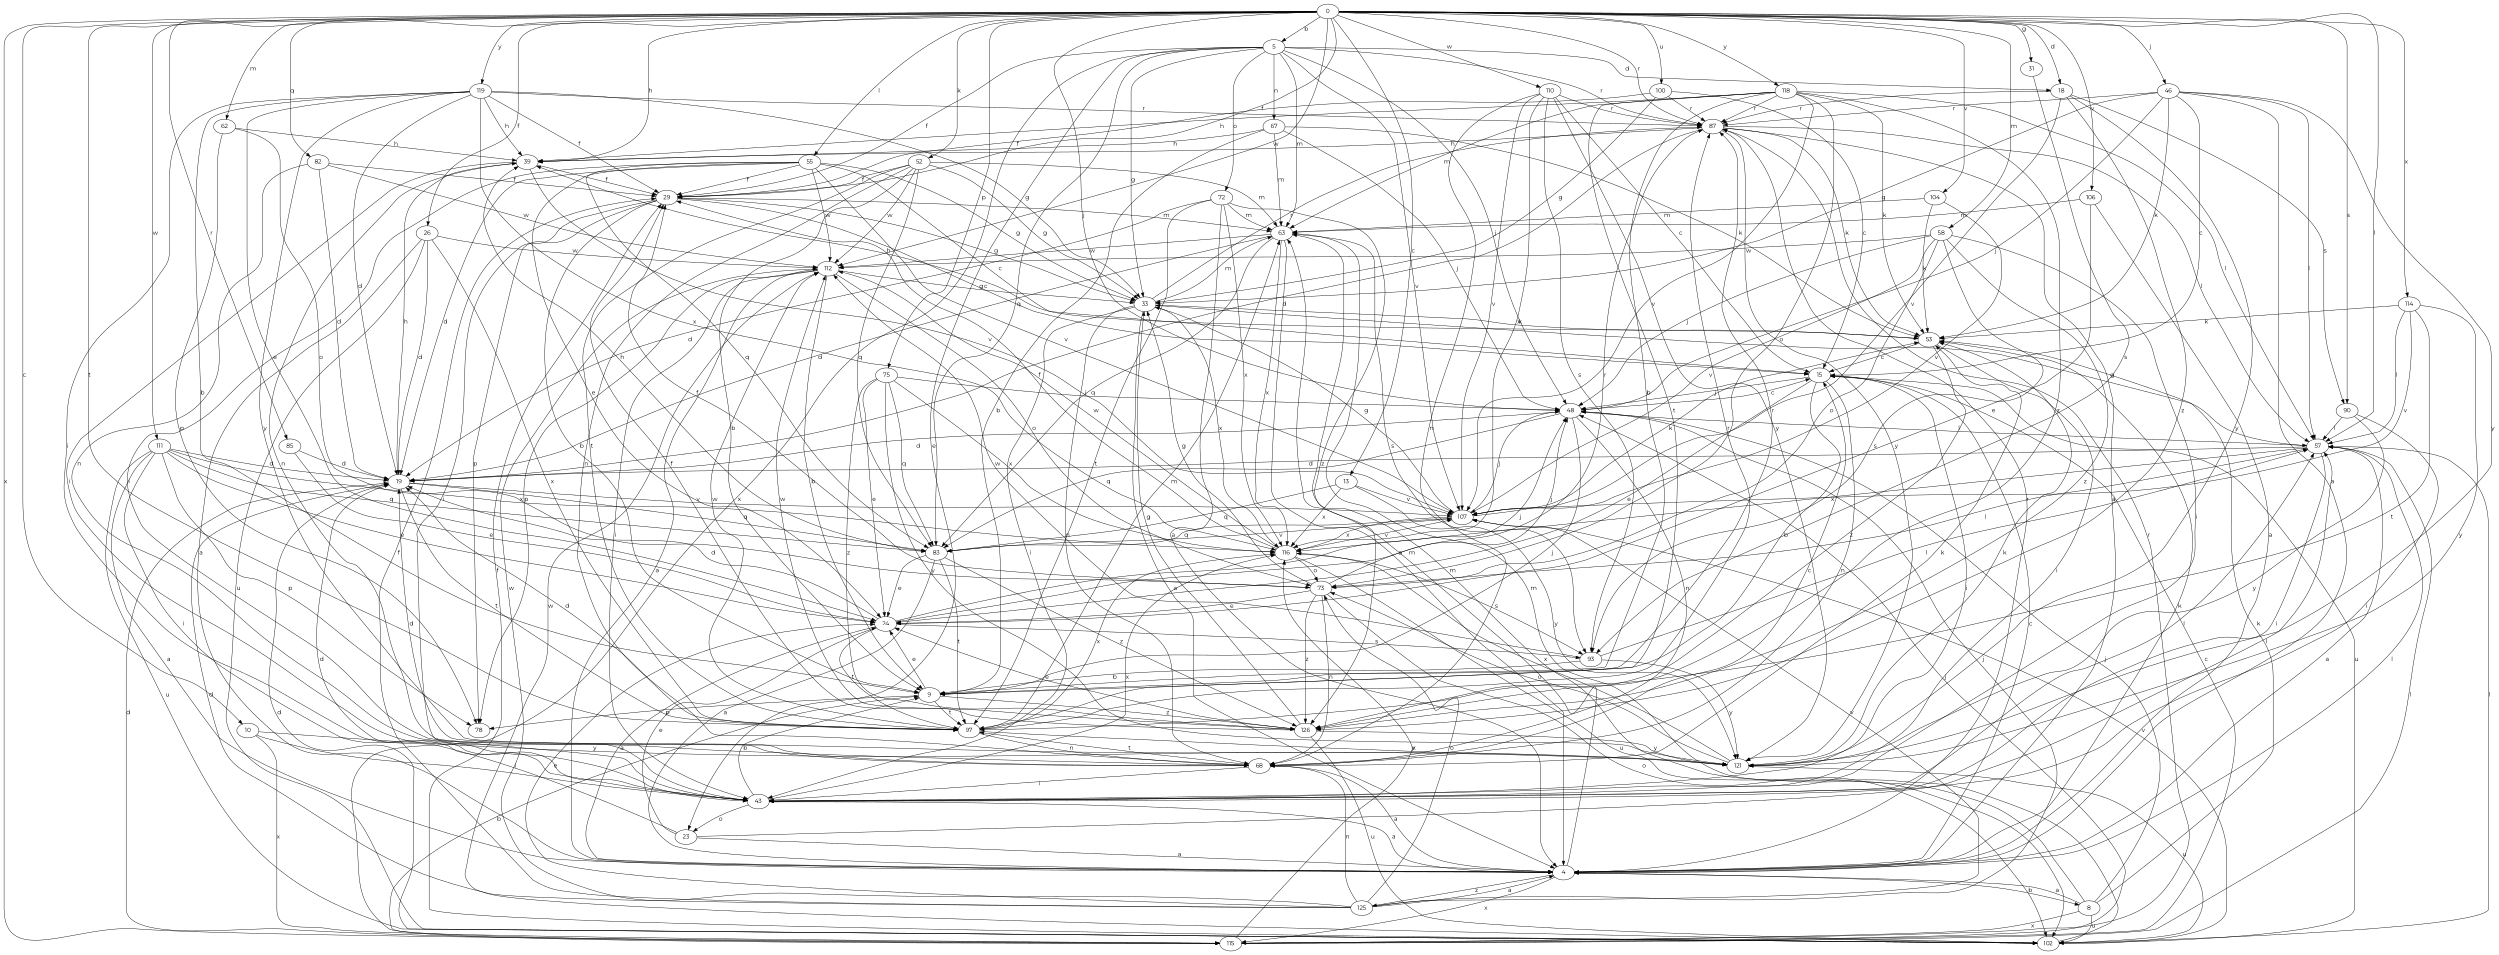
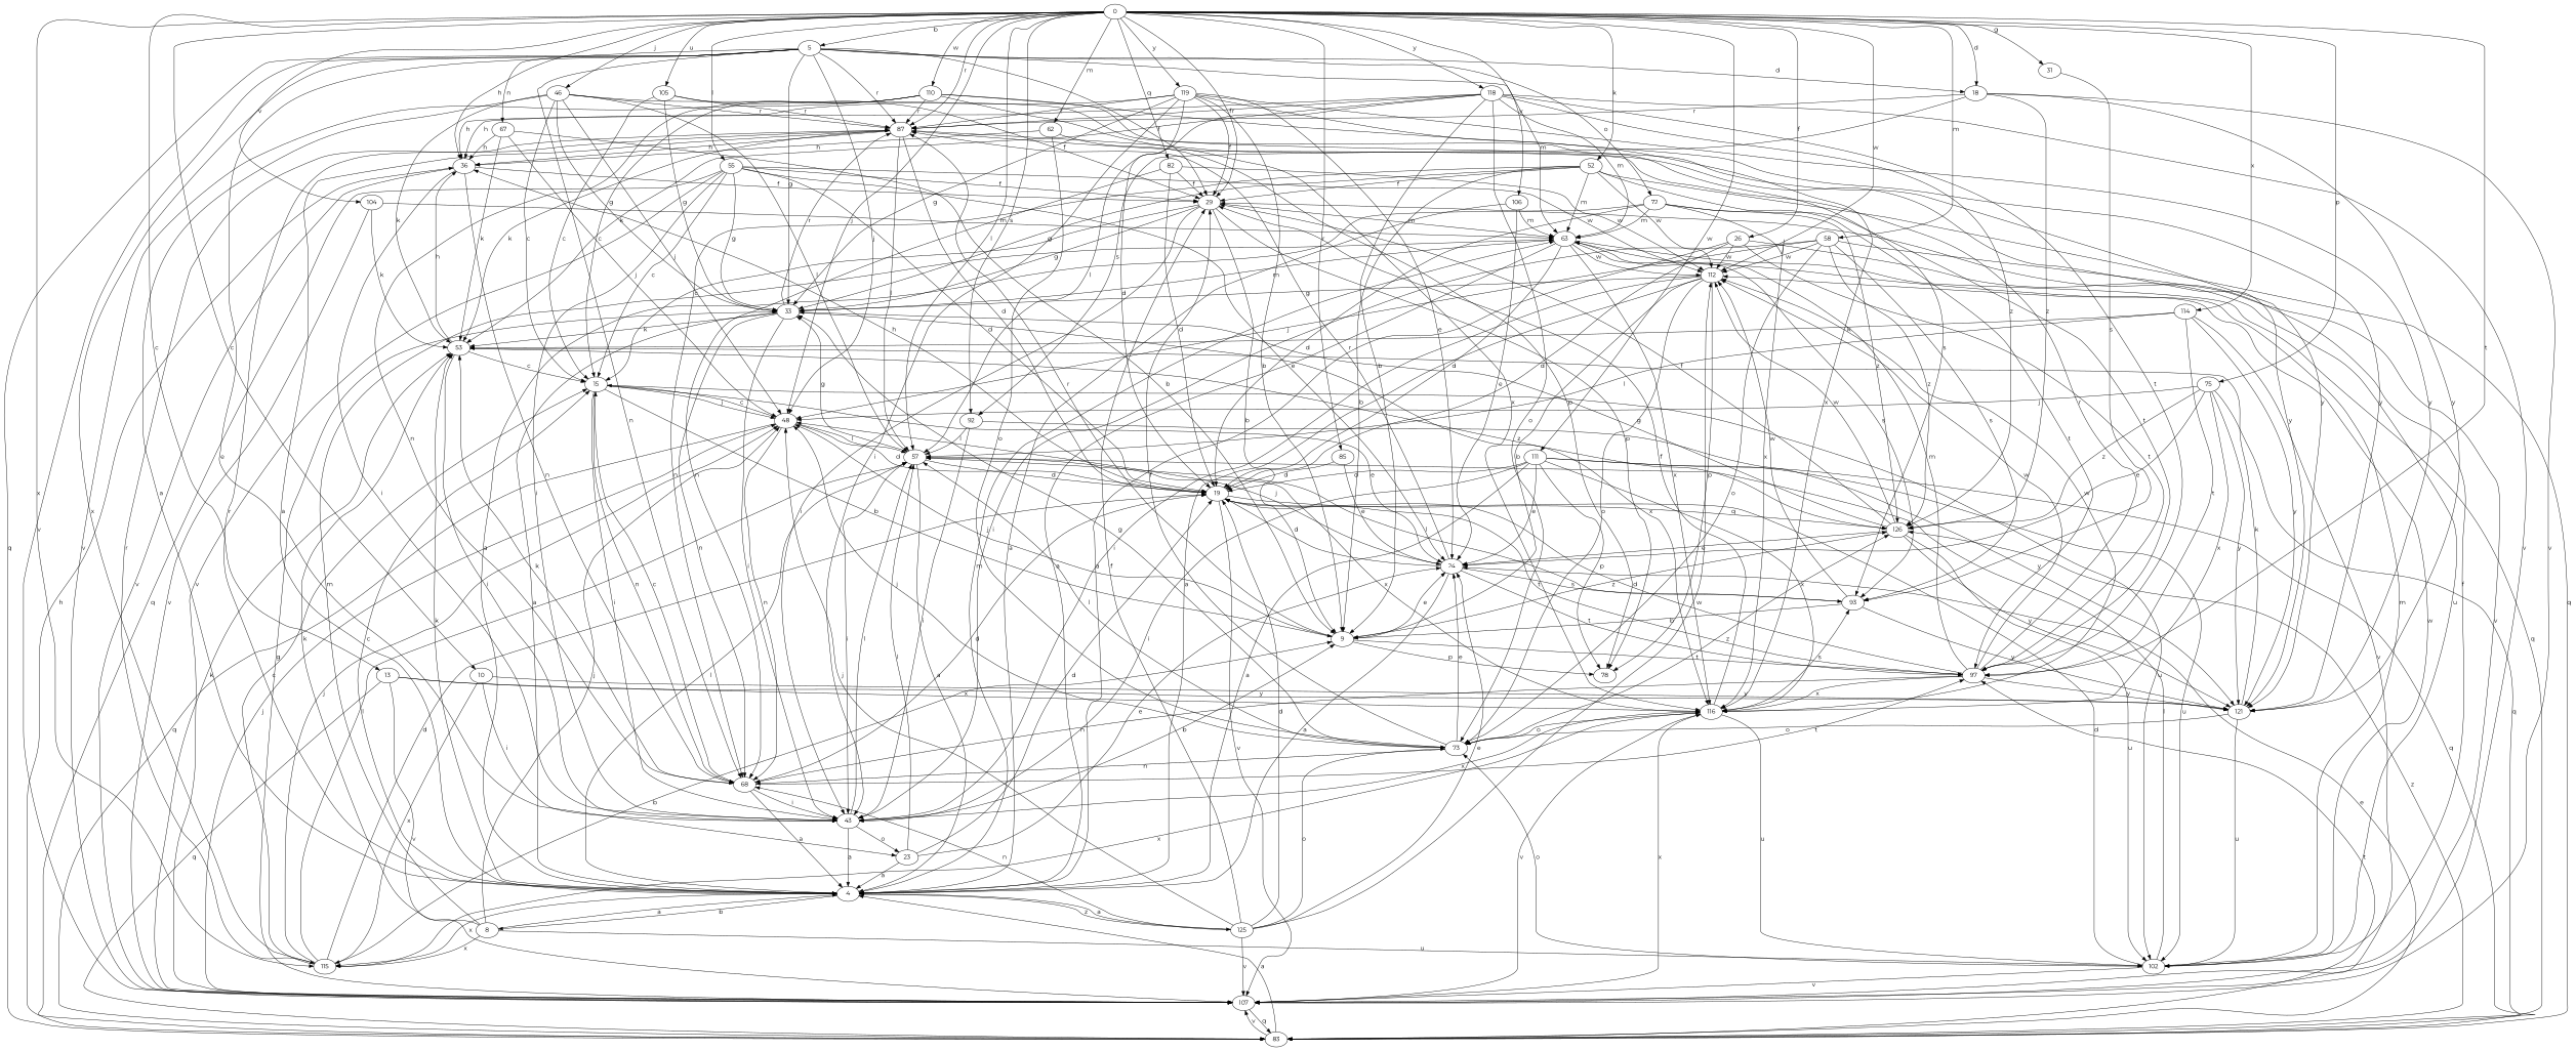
  strict digraph {
    fontname=Montserrat
    node [fontname=Montserrat]
    edge [fontname=Montserrat]
    0
    5
    10
    13
    18
    26
    29
    31
-   39
+   39 [label=36]
    46
    48
    52
    55
    57
    58
    62
    75
    82
    85
    87
-   92 [label=90]
+   92
    97
-   100
+   100 [label=105]
    104
    106
    110
    111
    112
    114
    115
    118
    119
    63
    23
    33
    67
    68
    72
    83
    107
    43
    121
    116
    126
    4
    102
    19
    15
    9
    78
    93
    53
    24
    73
    8
    125
    0 -> 5 [label=b]
    0 -> 10 [label=c]
    0 -> 13 [label=c]
    0 -> 18 [label=d]
    0 -> 26 [label=f]
    0 -> 29 [label=f]
    0 -> 31 [label=g]
    0 -> 39 [label=h]
    0 -> 46 [label=j]
    0 -> 48 [label=j]
    0 -> 52 [label=k]
    0 -> 55 [label=l]
    0 -> 57 [label=l]
    0 -> 58 [label=m]
    0 -> 62 [label=m]
    0 -> 75 [label=p]
    0 -> 82 [label=q]
    0 -> 85 [label=r]
    0 -> 87 [label=r]
    0 -> 92 [label=s]
    0 -> 97 [label=t]
    0 -> 100 [label=u]
    0 -> 104 [label=v]
    0 -> 106 [label=v]
    0 -> 110 [label=w]
    0 -> 111 [label=w]
    0 -> 112 [label=w]
    0 -> 114 [label=x]
    0 -> 115 [label=x]
    0 -> 118 [label=y]
    0 -> 119 [label=y]
    5 -> 18 [label=d]
    5 -> 29 [label=f]
    5 -> 48 [label=j]
    5 -> 87 [label=r]
    5 -> 115 [label=x]
    5 -> 63 [label=m]
    5 -> 23 [label=e]
    5 -> 33 [label=g]
    5 -> 67 [label=n]
+   5 -> 68 [label=n]
    5 -> 72 [label=o]
    5 -> 83 [label=q]
    5 -> 107 [label=v]
    10 -> 115 [label=x]
    10 -> 43 [label=i]
    10 -> 121 [label=y]
    13 -> 83 [label=q]
    13 -> 107 [label=v]
    13 -> 121 [label=y]
    13 -> 116 [label=x]
    18 -> 87 [label=r]
    18 -> 92 [label=s]
    18 -> 107 [label=v]
    18 -> 121 [label=y]
    18 -> 126 [label=z]
-   26 -> 97 [label=x]
+   26 -> 97 [label=t]
    26 -> 112 [label=w]
    26 -> 4 [label=a]
    26 -> 102 [label=u]
    26 -> 19 [label=d]
    29 -> 63 [label=m]
    29 -> 33 [label=g]
    29 -> 43 [label=i]
    29 -> 15 [label=c]
    29 -> 9 [label=b]
    29 -> 78 [label=p]
    31 -> 93 [label=s]
    39 -> 29 [label=f]
    39 -> 68 [label=n]
    39 -> 107 [label=v]
    39 -> 43 [label=i]
    46 -> 48 [label=j]
    46 -> 57 [label=l]
    46 -> 87 [label=r]
    46 -> 33 [label=g]
    46 -> 121 [label=y]
    46 -> 4 [label=a]
    46 -> 15 [label=c]
    46 -> 53 [label=k]
    48 -> 57 [label=l]
    48 -> 68 [label=n]
    48 -> 83 [label=q]
    48 -> 19 [label=d]
    48 -> 15 [label=c]
    52 -> 29 [label=f]
    52 -> 97 [label=t]
    52 -> 112 [label=w]
    52 -> 63 [label=m]
    52 -> 33 [label=g]
    52 -> 68 [label=n]
    52 -> 83 [label=q]
    52 -> 9 [label=b]
    55 -> 29 [label=f]
    55 -> 112 [label=w]
    55 -> 33 [label=g]
    55 -> 83 [label=q]
    55 -> 107 [label=v]
    55 -> 43 [label=i]
    55 -> 19 [label=d]
    55 -> 15 [label=c]
    55 -> 24 [label=e]
    57 -> 33 [label=g]
    57 -> 43 [label=i]
    57 -> 116 [label=x]
    57 -> 4 [label=a]
    57 -> 19 [label=d]
    58 -> 48 [label=j]
    58 -> 112 [label=w]
    58 -> 107 [label=v]
    58 -> 43 [label=i]
    58 -> 126 [label=z]
    58 -> 93 [label=s]
    58 -> 73 [label=o]
    62 -> 39 [label=h]
    62 -> 78 [label=p]
    62 -> 73 [label=o]
    75 -> 48 [label=j]
    75 -> 83 [label=q]
    75 -> 121 [label=y]
    75 -> 116 [label=x]
    75 -> 126 [label=z]
    75 -> 24 [label=e]
    82 -> 29 [label=f]
    82 -> 112 [label=w]
    82 -> 68 [label=n]
    82 -> 19 [label=d]
    85 -> 19 [label=d]
    85 -> 24 [label=e]
    87 -> 39 [label=h]
    87 -> 57 [label=l]
    87 -> 121 [label=y]
    87 -> 4 [label=a]
    87 -> 19 [label=d]
    87 -> 53 [label=k]
    92 -> 57 [label=l]
    92 -> 43 [label=i]
    92 -> 121 [label=y]
    97 -> 87 [label=r]
    97 -> 112 [label=w]
    97 -> 63 [label=m]
    97 -> 68 [label=n]
    97 -> 121 [label=y]
    97 -> 116 [label=x]
    97 -> 19 [label=d]
    100 -> 29 [label=f]
    100 -> 87 [label=r]
    100 -> 33 [label=g]
    100 -> 15 [label=c]
    104 -> 63 [label=m]
    104 -> 107 [label=v]
    104 -> 53 [label=k]
    106 -> 63 [label=m]
    106 -> 4 [label=a]
    106 -> 24 [label=e]
    110 -> 87 [label=r]
    110 -> 68 [label=n]
    110 -> 107 [label=v]
    110 -> 121 [label=y]
    110 -> 116 [label=x]
    110 -> 15 [label=c]
    110 -> 93 [label=s]
    111 -> 83 [label=q]
    111 -> 43 [label=i]
    111 -> 116 [label=x]
    111 -> 4 [label=a]
    111 -> 102 [label=u]
    111 -> 19 [label=d]
    111 -> 78 [label=p]
    111 -> 24 [label=e]
    112 -> 33 [label=g]
    112 -> 43 [label=i]
    112 -> 4 [label=a]
    112 -> 9 [label=b]
    112 -> 78 [label=p]
    112 -> 73 [label=o]
    114 -> 57 [label=l]
    114 -> 97 [label=t]
    114 -> 107 [label=v]
    114 -> 121 [label=y]
    114 -> 53 [label=k]
    115 -> 48 [label=j]
    115 -> 57 [label=l]
    115 -> 87 [label=r]
    115 -> 116 [label=x]
    115 -> 19 [label=d]
    115 -> 15 [label=c]
    115 -> 9 [label=b]
    118 -> 39 [label=h]
    118 -> 57 [label=l]
    118 -> 87 [label=r]
    118 -> 97 [label=t]
    118 -> 63 [label=m]
    118 -> 107 [label=v]
    118 -> 126 [label=z]
    118 -> 9 [label=b]
    118 -> 53 [label=k]
    118 -> 73 [label=o]
    119 -> 29 [label=f]
    119 -> 39 [label=h]
    119 -> 87 [label=r]
    119 -> 33 [label=g]
    119 -> 43 [label=i]
    119 -> 121 [label=y]
    119 -> 116 [label=x]
    119 -> 19 [label=d]
    119 -> 9 [label=b]
    119 -> 24 [label=e]
    63 -> 112 [label=w]
    63 -> 83 [label=q]
    63 -> 116 [label=x]
    63 -> 4 [label=a]
    63 -> 19 [label=d]
    63 -> 93 [label=s]
    23 -> 57 [label=l]
    23 -> 4 [label=a]
    23 -> 19 [label=d]
    23 -> 24 [label=e]
    33 -> 87 [label=r]
    33 -> 63 [label=m]
    33 -> 68 [label=n]
    33 -> 43 [label=i]
    33 -> 116 [label=x]
    33 -> 4 [label=a]
    33 -> 53 [label=k]
    67 -> 39 [label=h]
    67 -> 48 [label=j]
-   67 -> 63 [label=m]
    67 -> 9 [label=b]
    67 -> 53 [label=k]
    68 -> 97 [label=t]
    68 -> 43 [label=i]
    68 -> 4 [label=a]
    68 -> 19 [label=d]
    68 -> 15 [label=c]
    68 -> 53 [label=k]
    72 -> 97 [label=t]
    72 -> 63 [label=m]
    72 -> 116 [label=x]
    72 -> 126 [label=z]
    72 -> 4 [label=a]
    72 -> 19 [label=d]
    83 -> 39 [label=h]
    83 -> 97 [label=t]
    83 -> 107 [label=v]
    83 -> 126 [label=z]
    83 -> 4 [label=a]
    83 -> 24 [label=e]
    107 -> 48 [label=j]
    107 -> 33 [label=g]
    107 -> 83 [label=q]
    107 -> 116 [label=x]
    107 -> 53 [label=k]
    43 -> 57 [label=l]
    43 -> 23 [label=o]
    43 -> 116 [label=x]
    43 -> 4 [label=a]
    43 -> 9 [label=b]
-   121 -> 116 [label=x]
    121 -> 102 [label=u]
    121 -> 53 [label=k]
    121 -> 73 [label=o]
    116 -> 29 [label=f]
    116 -> 112 [label=w]
    116 -> 107 [label=v]
    116 -> 102 [label=u]
    116 -> 93 [label=s]
    116 -> 73 [label=o]
    126 -> 29 [label=f]
    126 -> 112 [label=w]
    126 -> 33 [label=g]
    126 -> 121 [label=y]
    126 -> 102 [label=u]
    126 -> 24 [label=e]
    4 -> 57 [label=l]
    4 -> 87 [label=r]
    4 -> 115 [label=x]
    4 -> 63 [label=m]
    4 -> 15 [label=c]
    4 -> 53 [label=k]
    4 -> 8 [label=b]
    4 -> 125 [label=z]
    102 -> 29 [label=f]
    102 -> 57 [label=l]
    102 -> 112 [label=w]
    102 -> 63 [label=m]
    102 -> 107 [label=v]
    102 -> 19 [label=d]
-   73 -> 102 [label=o]
+   102 -> 73 [label=o]
    19 -> 39 [label=h]
    19 -> 97 [label=t]
-   19 -> 83 [label=q]
+   19 -> 126 [label=q]
    19 -> 107 [label=v]
    15 -> 48 [label=j]
    15 -> 68 [label=n]
    15 -> 43 [label=i]
    15 -> 102 [label=u]
    15 -> 9 [label=b]
    15 -> 24 [label=e]
-   48 -> 9 [label=j]
+   9 -> 48 [label=j]
    9 -> 87 [label=r]
    9 -> 97 [label=t]
    9 -> 126 [label=z]
    9 -> 78 [label=p]
    9 -> 24 [label=e]
    93 -> 57 [label=l]
    93 -> 112 [label=w]
    93 -> 121 [label=y]
    93 -> 9 [label=b]
    53 -> 39 [label=h]
    53 -> 43 [label=i]
    53 -> 126 [label=z]
    53 -> 15 [label=c]
    24 -> 48 [label=j]
    24 -> 87 [label=r]
    24 -> 97 [label=t]
    24 -> 4 [label=a]
    24 -> 19 [label=d]
    24 -> 93 [label=s]
    73 -> 29 [label=f]
    73 -> 48 [label=j]
    73 -> 57 [label=l]
    73 -> 33 [label=g]
    73 -> 68 [label=n]
    73 -> 126 [label=z]
    73 -> 24 [label=e]
    8 -> 48 [label=j]
    8 -> 115 [label=x]
    8 -> 63 [label=m]
    8 -> 4 [label=a]
    8 -> 102 [label=u]
    8 -> 53 [label=k]
    125 -> 29 [label=f]
    125 -> 48 [label=j]
    125 -> 112 [label=w]
    125 -> 68 [label=n]
    125 -> 107 [label=v]
    125 -> 4 [label=a]
    125 -> 19 [label=d]
    125 -> 24 [label=e]
    125 -> 73 [label=o]
  }
